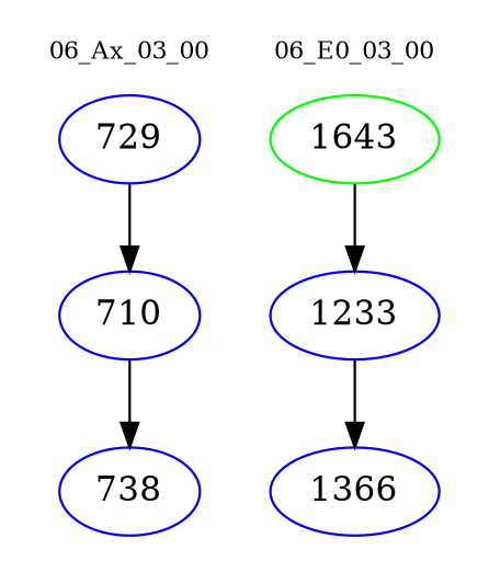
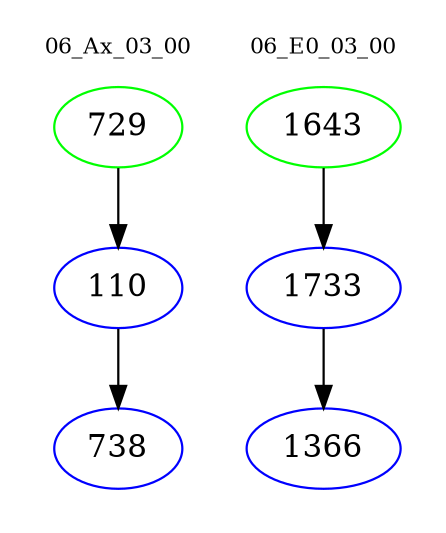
  digraph {
    node [color=blue]
    edge [color=black]
-   n1 [label=729]
-   n2 [label=710]
+   n1 [color=green label=729]
+   n2 [label=110]
    n3 [label=738]
    n4 [color=green label=1643]
-   n5 [label=1233]
+   n5 [label=1733]
    n6 [label=1366]
    subgraph cluster_1 {
      color=white
      fontsize=10
      label="06_Ax_03_00"
      n1
      n2
      n3
    }
    subgraph cluster_2 {
      color=white
      fontsize=10
      label="06_E0_03_00"
      n4
      n5
      n6
    }
    n1 -> n2
    n2 -> n3
    n4 -> n5
    n5 -> n6
  }
